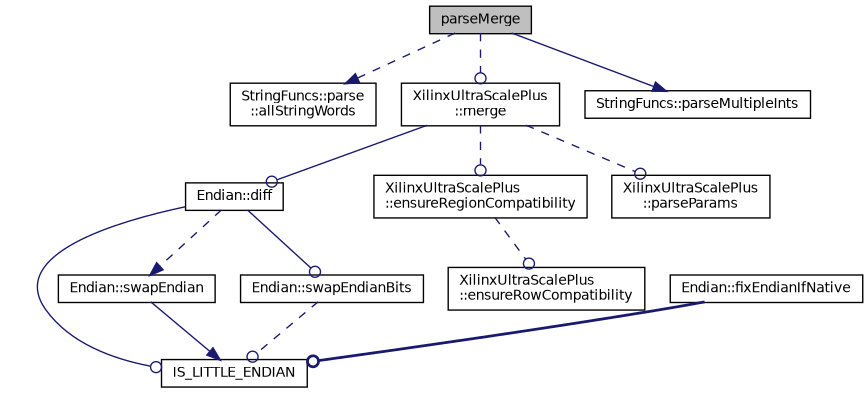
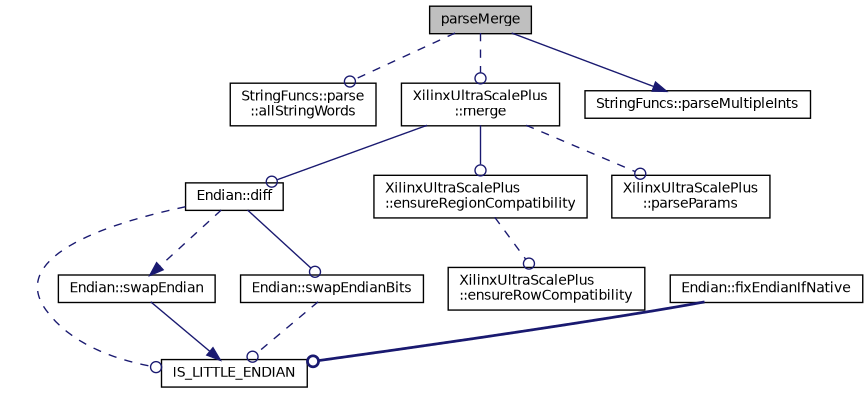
  digraph {
    rankdir=TB
    node [color=black fillcolor=white fontname=Helvetica fontsize=10 shape=record style=filled]
    edge [arrowhead=odot color=midnightblue fontname=Helvetica fontsize=10 labelfontname=Helvetica labelfontsize=10 style=dashed]
    n1 [fillcolor=grey75 fontcolor=black height=0.2 label=parseMerge width=0.4]
    n2 [height=0.2 label="StringFuncs::parse\l::allStringWords" width=0.4]
    n3 [height=0.2 label="XilinxUltraScalePlus\l::merge" width=0.4]
    n4 [height=0.2 label="StringFuncs::parseMultipleInts" width=0.4]
    n5 [height=0.2 label="Endian::diff" width=0.4]
    n6 [height=0.2 label="XilinxUltraScalePlus\l::ensureRegionCompatibility" width=0.4]
    n7 [height=0.2 label="XilinxUltraScalePlus\l::parseParams" width=0.4]
    n8 [height=0.2 label=IS_LITTLE_ENDIAN width=0.4]
    n9 [height=0.2 label="Endian::swapEndian" width=0.4]
    n10 [height=0.2 label="Endian::swapEndianBits" width=0.4]
    n11 [height=0.2 label="XilinxUltraScalePlus\l::ensureRowCompatibility" width=0.4]
    n12 [height=0.2 label="Endian::fixEndianIfNative" width=0.4]
-   n1 -> n2 [arrowhead=normal]
+   n1 -> n2
    n1 -> n3
    n1 -> n4 [arrowhead=normal style=solid]
    n3 -> n5 [style=solid]
-   n3 -> n6
+   n3 -> n6 [style=solid]
    n3 -> n7
-   n5 -> n8 [style=solid]
+   n5 -> n8
    n5 -> n9 [arrowhead=normal]
    n5 -> n10 [style=solid]
    n6 -> n11
    n9 -> n8 [arrowhead=normal style=solid]
    n10 -> n8
    n12 -> n8 [style=bold]
  }
